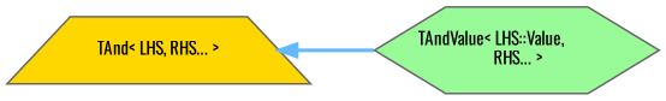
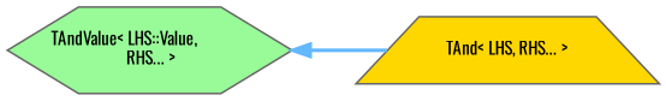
  digraph {
    rankdir=LR
    fontname=Oswald
    node [color=grey40 fontname=Oswald fontsize=10 style=filled]
    n1 [fillcolor=palegreen height=0.2 label="TAndValue\< LHS::Value,\l RHS... \>" shape=hexagon width=0.4]
    n2 [fillcolor=gold height=0.2 label="TAnd\< LHS, RHS... \>" shape=trapezium width=0.4]
-   n2 -> n1 [color=steelblue1 dir=back fontname=Oswald fontsize=10 labelfontname=Helvetica labelfontsize=10 style=bold]
+   n1 -> n2 [color=steelblue1 dir=back fontname=Oswald fontsize=10 labelfontname=Helvetica labelfontsize=10 style=bold]
  }
